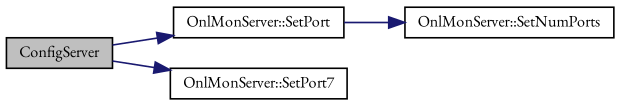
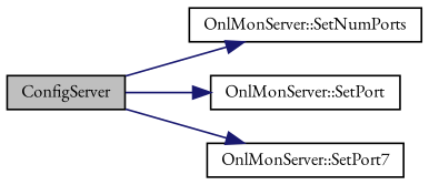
  digraph {
    fontname="EB Garamond"
    rankdir=LR
    node [color=black fontname="EB Garamond" fontsize=10 shape=record]
    edge [color=midnightblue fontname="EB Garamond" fontsize=10 labelfontname=FreeSans labelfontsize=10 style=solid]
    n1 [fillcolor=grey75 fontcolor=black height=0.2 label=ConfigServer style=filled width=0.4]
    n2 [height=0.2 label="OnlMonServer::SetNumPorts" width=0.4]
    n3 [height=0.2 label="OnlMonServer::SetPort" width=0.4]
    n4 [height=0.2 label="OnlMonServer::SetPort7" width=0.4]
-   n3 -> n2
+   n1 -> n2
    n1 -> n3
    n1 -> n4
  }
